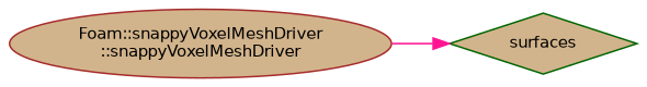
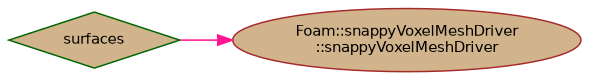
  digraph {
    rankdir=RL
    node [fillcolor=tan fontname=Helvetica fontsize=10 style=filled]
    n1 [color=darkgreen fontcolor=black height=0.2 label=surfaces shape=diamond width=0.4]
    n2 [color=brown height=0.2 label="Foam::snappyVoxelMeshDriver\l::snappyVoxelMeshDriver" shape=ellipse width=0.4]
-   n1 -> n2 [color=deeppink dir=back fontname=Helvetica fontsize=10 labelfontname=Helvetica labelfontsize=10 style=solid]
+   n2 -> n1 [color=deeppink dir=back fontname=Helvetica fontsize=10 labelfontname=Helvetica labelfontsize=10 style=solid]
  }
